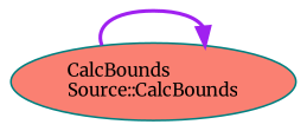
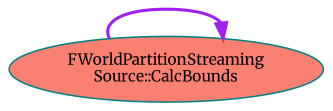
  digraph {
    rankdir=RL
    fontname=Merriweather
-   n1 [color=teal fillcolor=salmon fontcolor=black fontname=Merriweather fontsize=10 height=0.2 label="CalcBounds\lSource::CalcBounds" shape=ellipse style=filled width=0.4]
+   n1 [color=teal fillcolor=salmon fontcolor=black fontname=Merriweather fontsize=10 height=0.2 label="FWorldPartitionStreaming\lSource::CalcBounds" shape=ellipse style=filled width=0.4]
    n1 -> n1 [color=purple dir=back fontname=Merriweather fontsize=10 labelfontname=Helvetica labelfontsize=10 style=bold]
  }
